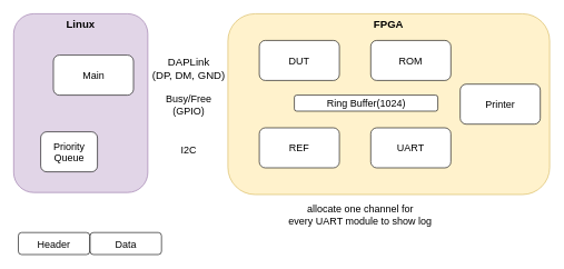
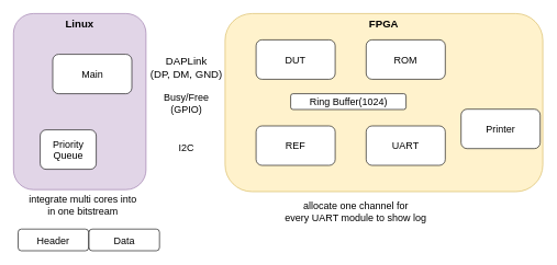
  <mxCell id="0" />
  <mxCell id="1" parent="0" />
  <mxCell id="2" value="&lt;b&gt;&lt;font style=&quot;font-size: 16px&quot;&gt;FPGA&lt;/font&gt;&lt;/b&gt;" style="rounded=1;whiteSpace=wrap;html=1;fillColor=#fff2cc;strokeColor=#d6b656;align=center;verticalAlign=top;" parent="1" vertex="1"><mxGeometry x="341" y="20" width="482" height="271" as="geometry" /></mxCell>
  <mxCell id="3" value="&lt;b&gt;Linux&lt;/b&gt;" style="rounded=1;whiteSpace=wrap;html=1;fontSize=16;fillColor=#e1d5e7;strokeColor=#9673a6;verticalAlign=top;" parent="1" vertex="1"><mxGeometry x="20" y="20" width="201" height="268" as="geometry" /></mxCell>
  <mxCell id="4" value="DAPLink&lt;br&gt;(DP, DM, GND)" style="text;html=1;align=center;verticalAlign=middle;resizable=0;points=[];autosize=1;strokeColor=none;fillColor=none;fontSize=16;gradientColor=none;" parent="1" vertex="1"><mxGeometry x="222" y="81" width="119" height="42" as="geometry" /></mxCell>
  <mxCell id="5" value="Busy/Free&lt;br style=&quot;font-size: 15px&quot;&gt;(GPIO)" style="text;html=1;align=center;verticalAlign=middle;resizable=0;points=[];autosize=1;strokeColor=none;fillColor=none;fontStyle=0;fontSize=15;" parent="1" vertex="1"><mxGeometry x="242.5" y="135.5" width="78" height="40" as="geometry" /></mxCell>
  <mxCell id="6" value="DUT" style="rounded=1;whiteSpace=wrap;html=1;fontSize=15;" parent="1" vertex="1"><mxGeometry x="388" y="60" width="120" height="60" as="geometry" /></mxCell>
  <mxCell id="7" value="ROM" style="rounded=1;whiteSpace=wrap;html=1;fontSize=15;" parent="1" vertex="1"><mxGeometry x="555" y="60" width="120" height="60" as="geometry" /></mxCell>
  <mxCell id="8" value="REF" style="rounded=1;whiteSpace=wrap;html=1;fontSize=15;" parent="1" vertex="1"><mxGeometry x="388" y="191" width="120" height="60" as="geometry" /></mxCell>
- <mxCell id="9" value="Ring Buffer(1024)" style="rounded=1;whiteSpace=wrap;html=1;fontSize=15;" parent="1" vertex="1"><mxGeometry x="440.5" y="142" width="215" height="24" as="geometry" /></mxCell>
+ <mxCell id="9" value="Ring Buffer(1024)" style="rounded=1;whiteSpace=wrap;html=1;fontSize=15;" parent="1" vertex="1"><mxGeometry x="440.5" y="142" width="175" height="24" as="geometry" /></mxCell>
  <mxCell id="10" value="Header" style="rounded=1;whiteSpace=wrap;html=1;fontSize=15;" parent="1" vertex="1"><mxGeometry x="27" y="348" width="107" height="33" as="geometry" /></mxCell>
  <mxCell id="11" value="Data" style="rounded=1;whiteSpace=wrap;html=1;fontSize=15;" parent="1" vertex="1"><mxGeometry x="134.5" y="348" width="107" height="33" as="geometry" /></mxCell>
  <mxCell id="12" value="Priority Queue" style="rounded=1;whiteSpace=wrap;html=1;fontSize=15;" parent="1" vertex="1"><mxGeometry x="60.5" y="197" width="85" height="60" as="geometry" /></mxCell>
+ <mxCell id="13" value="integrate multi cores into&lt;br&gt;in one bitstream" style="text;html=1;align=center;verticalAlign=middle;resizable=0;points=[];autosize=1;strokeColor=none;fillColor=none;fontSize=15;" parent="1" vertex="1"><mxGeometry x="38" y="291" width="173" height="40" as="geometry" /></mxCell>
  <mxCell id="14" value="UART" style="rounded=1;whiteSpace=wrap;html=1;fontSize=15;" parent="1" vertex="1"><mxGeometry x="555" y="191" width="120" height="60" as="geometry" /></mxCell>
  <mxCell id="15" value="allocate one channel for&lt;br&gt;every UART module to show log" style="text;html=1;align=center;verticalAlign=middle;resizable=0;points=[];autosize=1;strokeColor=none;fillColor=none;fontSize=15;" parent="1" vertex="1"><mxGeometry x="426" y="301" width="225" height="40" as="geometry" /></mxCell>
- <mxCell id="16" value="Printer" style="rounded=1;whiteSpace=wrap;html=1;fontSize=15;" vertex="1" parent="1"><mxGeometry x="689" y="125.5" width="120" height="60" as="geometry" /></mxCell>
+ <mxCell id="16" value="Printer" style="rounded=1;whiteSpace=wrap;html=1;fontSize=15;" vertex="1" parent="1"><mxGeometry x="699" y="165.5" width="120" height="60" as="geometry" /></mxCell>
  <mxCell id="17" value="Main" style="rounded=1;whiteSpace=wrap;html=1;fontSize=15;" vertex="1" parent="1"><mxGeometry x="79.5" y="82" width="120" height="60" as="geometry" /></mxCell>
  <mxCell id="18" value="I2C" style="text;html=1;align=center;verticalAlign=middle;resizable=0;points=[];autosize=1;strokeColor=none;fillColor=none;fontStyle=0;fontSize=15;" vertex="1" parent="1"><mxGeometry x="265" y="213" width="33" height="22" as="geometry" /></mxCell>
